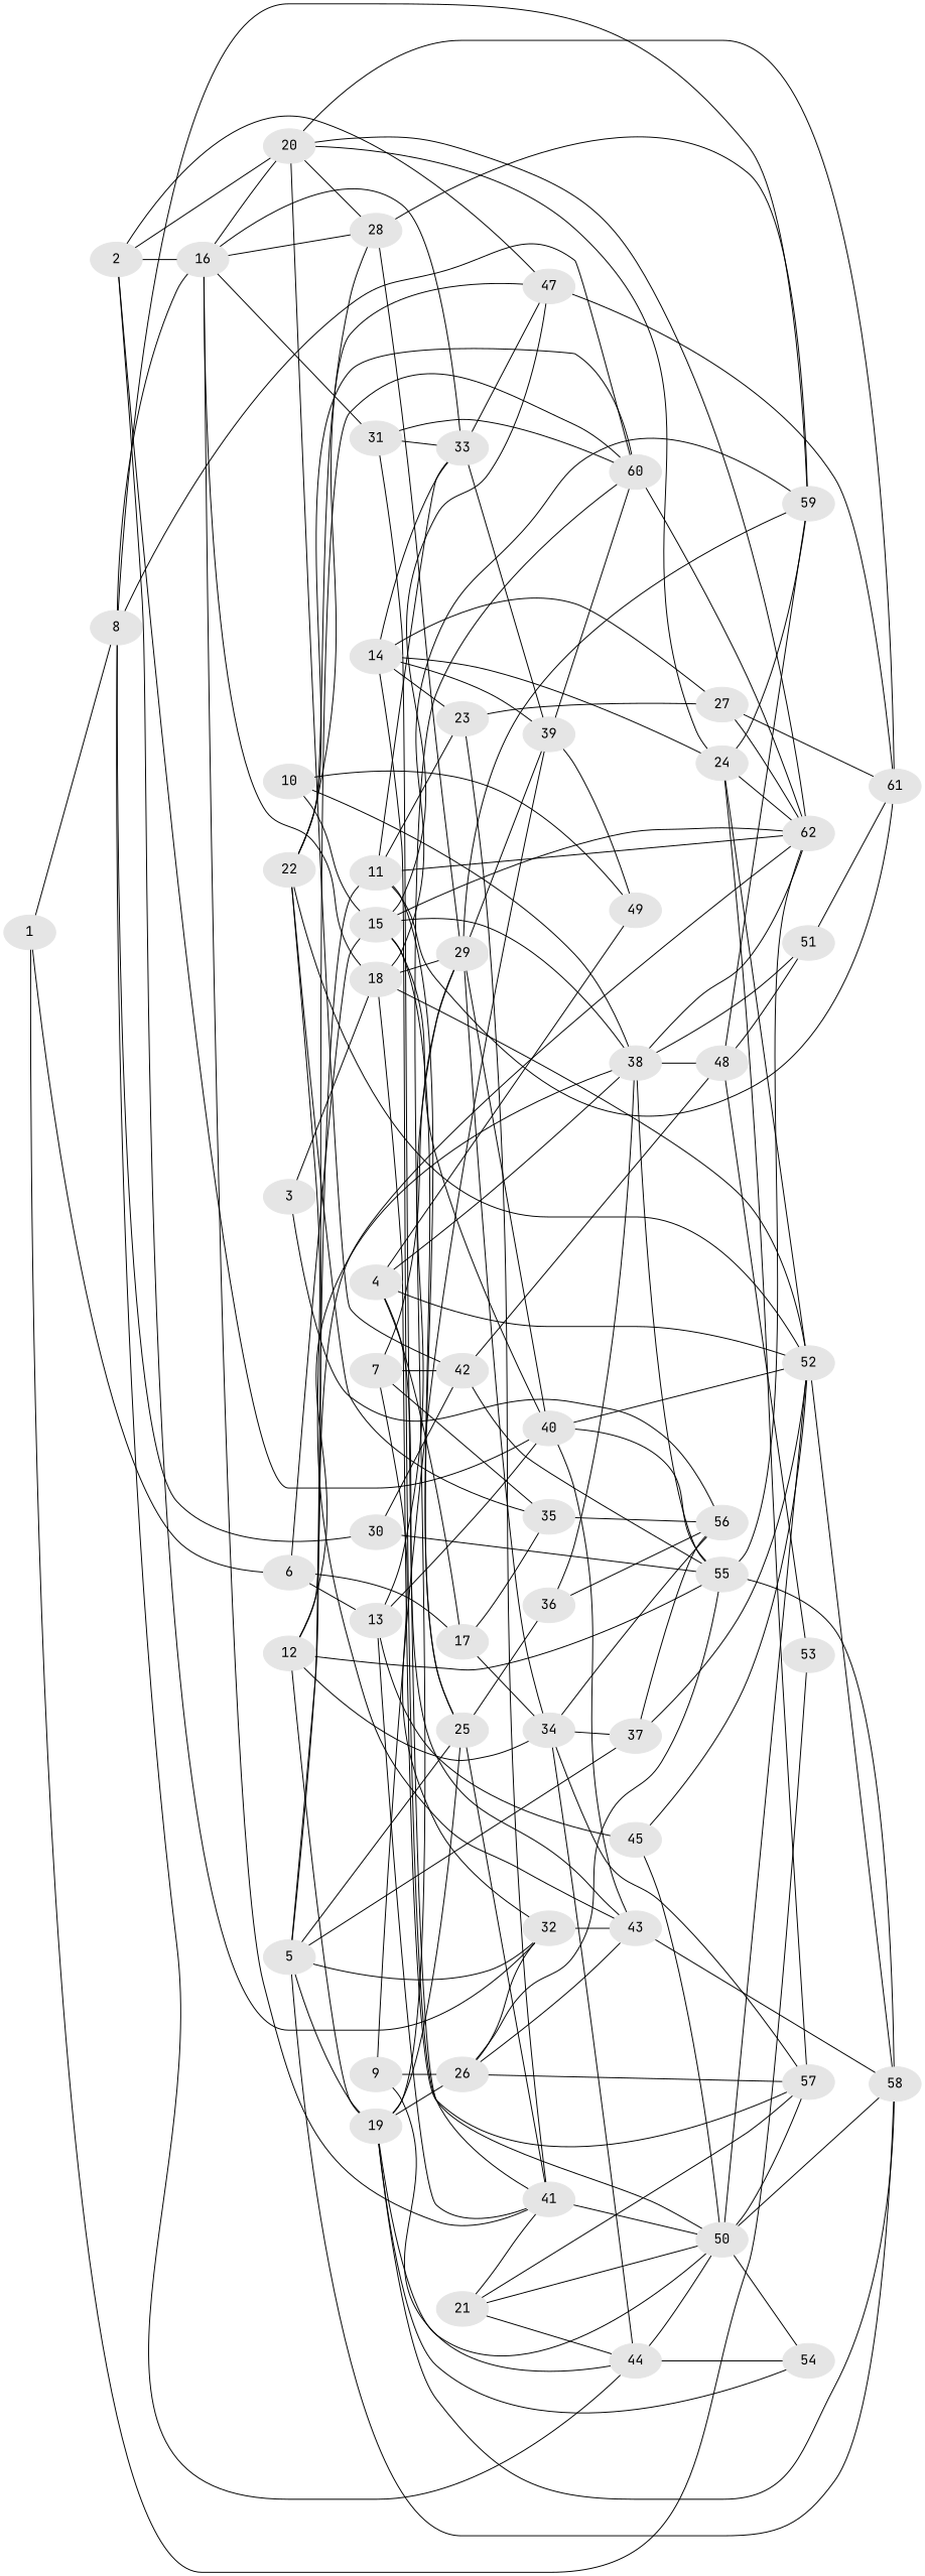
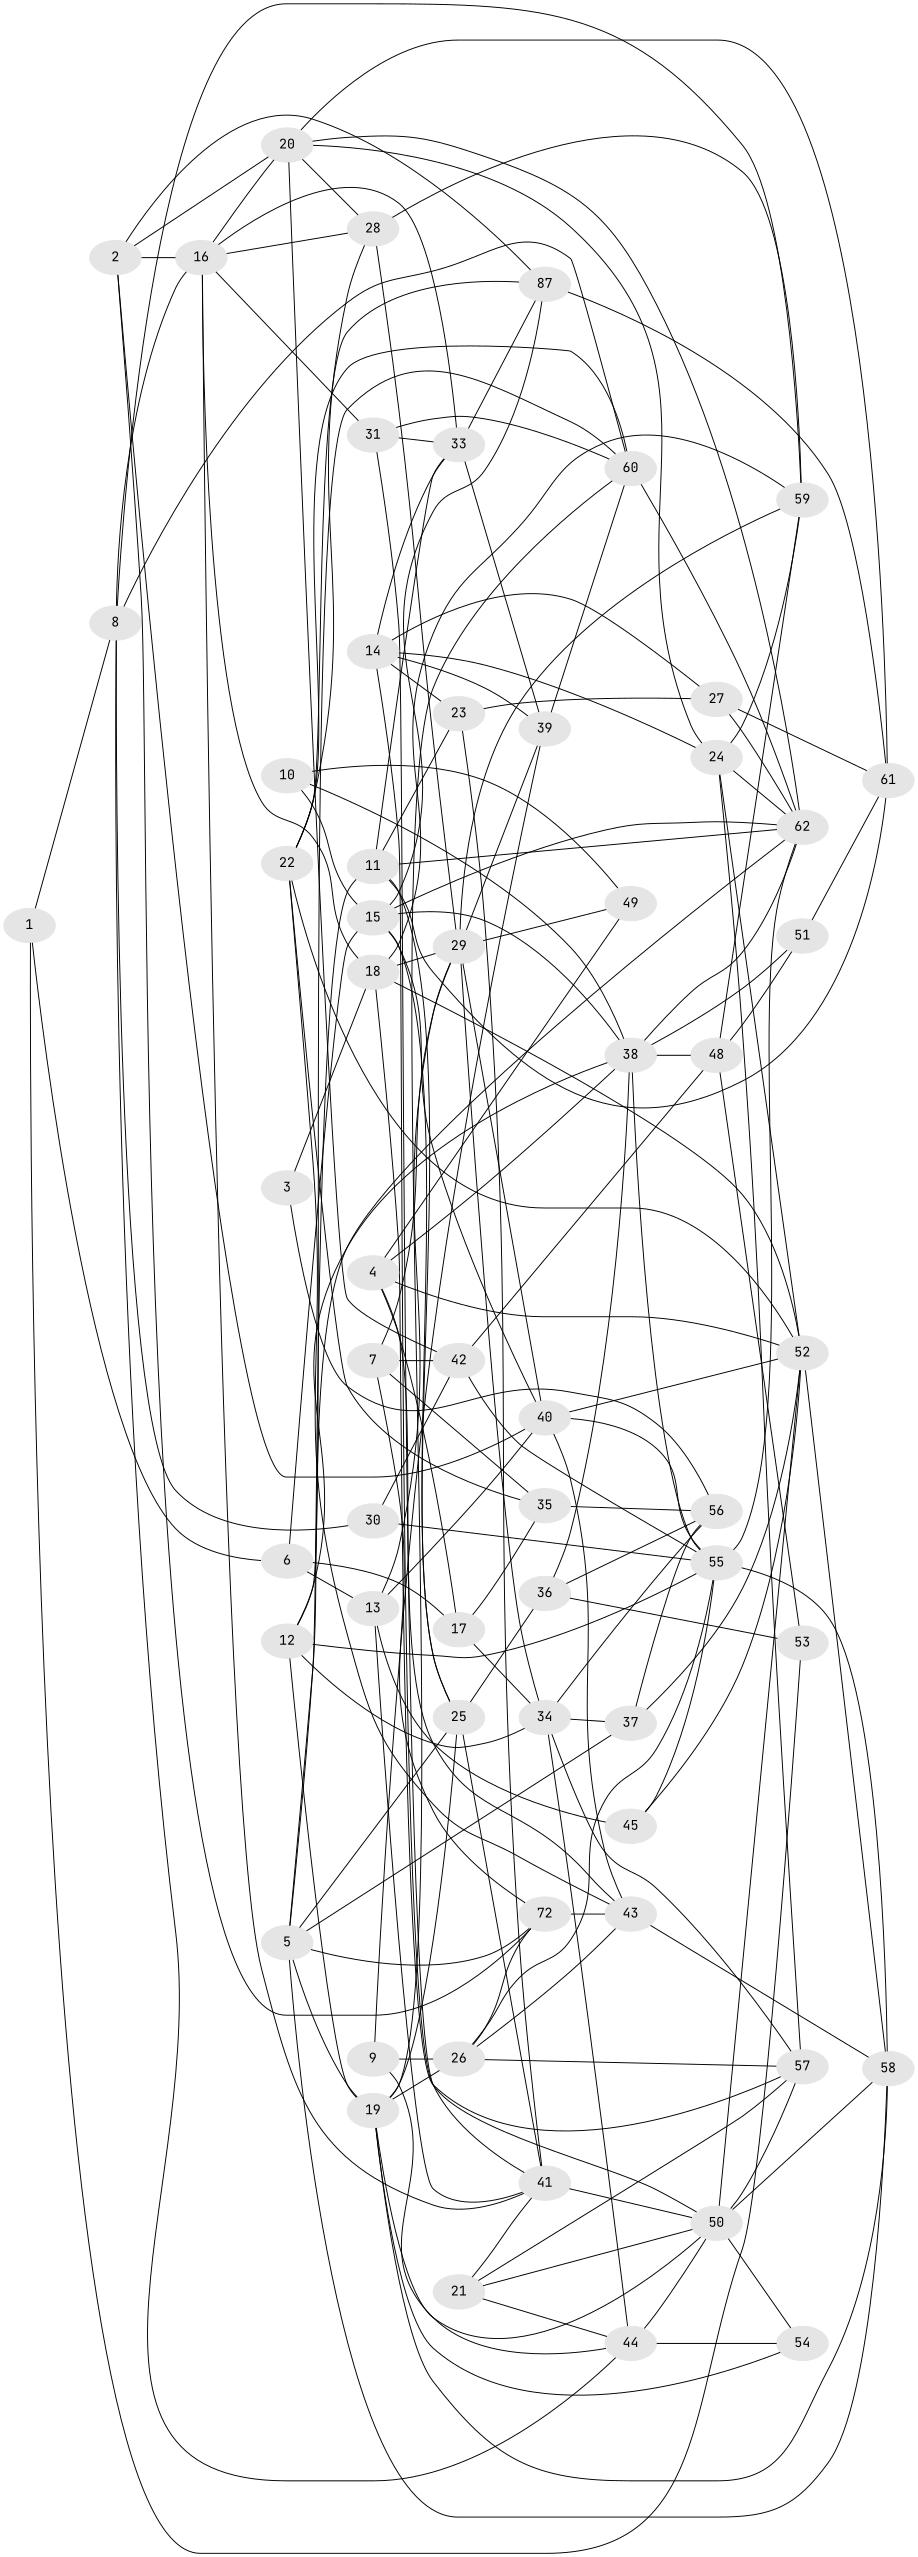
  graph {
    fontname="JetBrains Mono"
    rankdir=LR
    node [color=gray90 fontname="JetBrains Mono" style=filled]
    edge [fontname="JetBrains Mono" weight=1.0]
    1
    6
    8
    53
    17
    13
    15
    16
    30
    44
    59
    60
    2
    20
-   32
+   32 [label=72]
    40
-   47
+   47 [label=87]
    18
    33
    41
    28
    31
    62
    42
    61
    24
    43
    52
    55
    3
    56
    29
    57
    4
    38
    49
    35
    34
    48
    51
    58
    5
    11
    19
    25
    37
    23
    26
    50
    54
    36
    45
    7
    39
    9
    10
    27
    12
    14
    21
    22
    1 -- 6
    1 -- 8 [weight=2.0]
    1 -- 53
    6 -- 17
    6 -- 13
    6 -- 15
    8 -- 16 [weight=2.0]
    8 -- 30
    8 -- 44
    8 -- 59
    8 -- 60
    17 -- 35
    17 -- 34
    13 -- 40
    13 -- 41
    13 -- 29
    13 -- 45
    15 -- 40
    15 -- 47
    15 -- 62
    15 -- 38
    15 -- 25
    16 -- 20
    16 -- 18
    16 -- 33
    16 -- 41
    16 -- 28
    16 -- 31
    30 -- 42
    30 -- 55
    44 -- 50
    44 -- 54
    60 -- 62 [weight=2.0]
    2 -- 16
    2 -- 20
    2 -- 32
    2 -- 40
    2 -- 47
    20 -- 28
    20 -- 62
    20 -- 42
    20 -- 61
    20 -- 24
    32 -- 43
    40 -- 43
    40 -- 52
    40 -- 55
    47 -- 61
    18 -- 59
    18 -- 52
    18 -- 29
    18 -- 57
    33 -- 47
    33 -- 39
    41 -- 50
    28 -- 59
    28 -- 29
    31 -- 60
    31 -- 33
    31 -- 41
    42 -- 55
    42 -- 48
    24 -- 59
    24 -- 62
    24 -- 52
    24 -- 57
    43 -- 58
    52 -- 58
    55 -- 62 [weight=3.0]
    55 -- 58
    3 -- 18
    3 -- 56
    29 -- 59
    29 -- 40
-   39 -- 49
+   29 -- 49
    29 -- 34
    29 -- 39
    4 -- 17
    4 -- 43
    4 -- 52 [weight=2.0]
    4 -- 38
    4 -- 49
    38 -- 62
    38 -- 55
    38 -- 48
    38 -- 51
    35 -- 56
    34 -- 44 [weight=3.0]
    34 -- 56
    34 -- 57
    34 -- 37 [weight=2.0]
    48 -- 53
    48 -- 59
    48 -- 51
    51 -- 61 [weight=2.0]
    5 -- 32
    5 -- 62
    5 -- 58
    5 -- 11
    5 -- 19
    5 -- 25
    5 -- 37
    11 -- 33
    11 -- 62
    11 -- 61
    11 -- 25
    11 -- 23
    19 -- 60
    19 -- 58
    19 -- 25
    19 -- 26
    19 -- 50
    19 -- 54
    25 -- 41
    25 -- 36
    37 -- 52
    37 -- 56
    23 -- 41
    23 -- 27
    26 -- 32
    26 -- 43
    26 -- 55
    26 -- 57
    50 -- 52
    50 -- 57
    50 -- 58
    50 -- 54
+   36 -- 53
    36 -- 56 [weight=2.0]
    36 -- 38
    45 -- 52
-   45 -- 50 [weight=2.0]
+   45 -- 55 [weight=2.0]
    7 -- 32
    7 -- 42
    7 -- 29
    7 -- 35
    39 -- 60
    9 -- 44
    9 -- 26
    9 -- 39
    10 -- 15
    10 -- 38
    10 -- 49
    27 -- 62
    27 -- 61
    12 -- 60 [weight=2.0]
    12 -- 55
    12 -- 38
    12 -- 34
    12 -- 19
    14 -- 33
    14 -- 24
    14 -- 23
    14 -- 50
    14 -- 39
    14 -- 27
    21 -- 44
    21 -- 41
    21 -- 57
    21 -- 50
    22 -- 60 [weight=2.0]
    22 -- 47
    22 -- 28
    22 -- 43
    22 -- 52
    22 -- 35
  }
